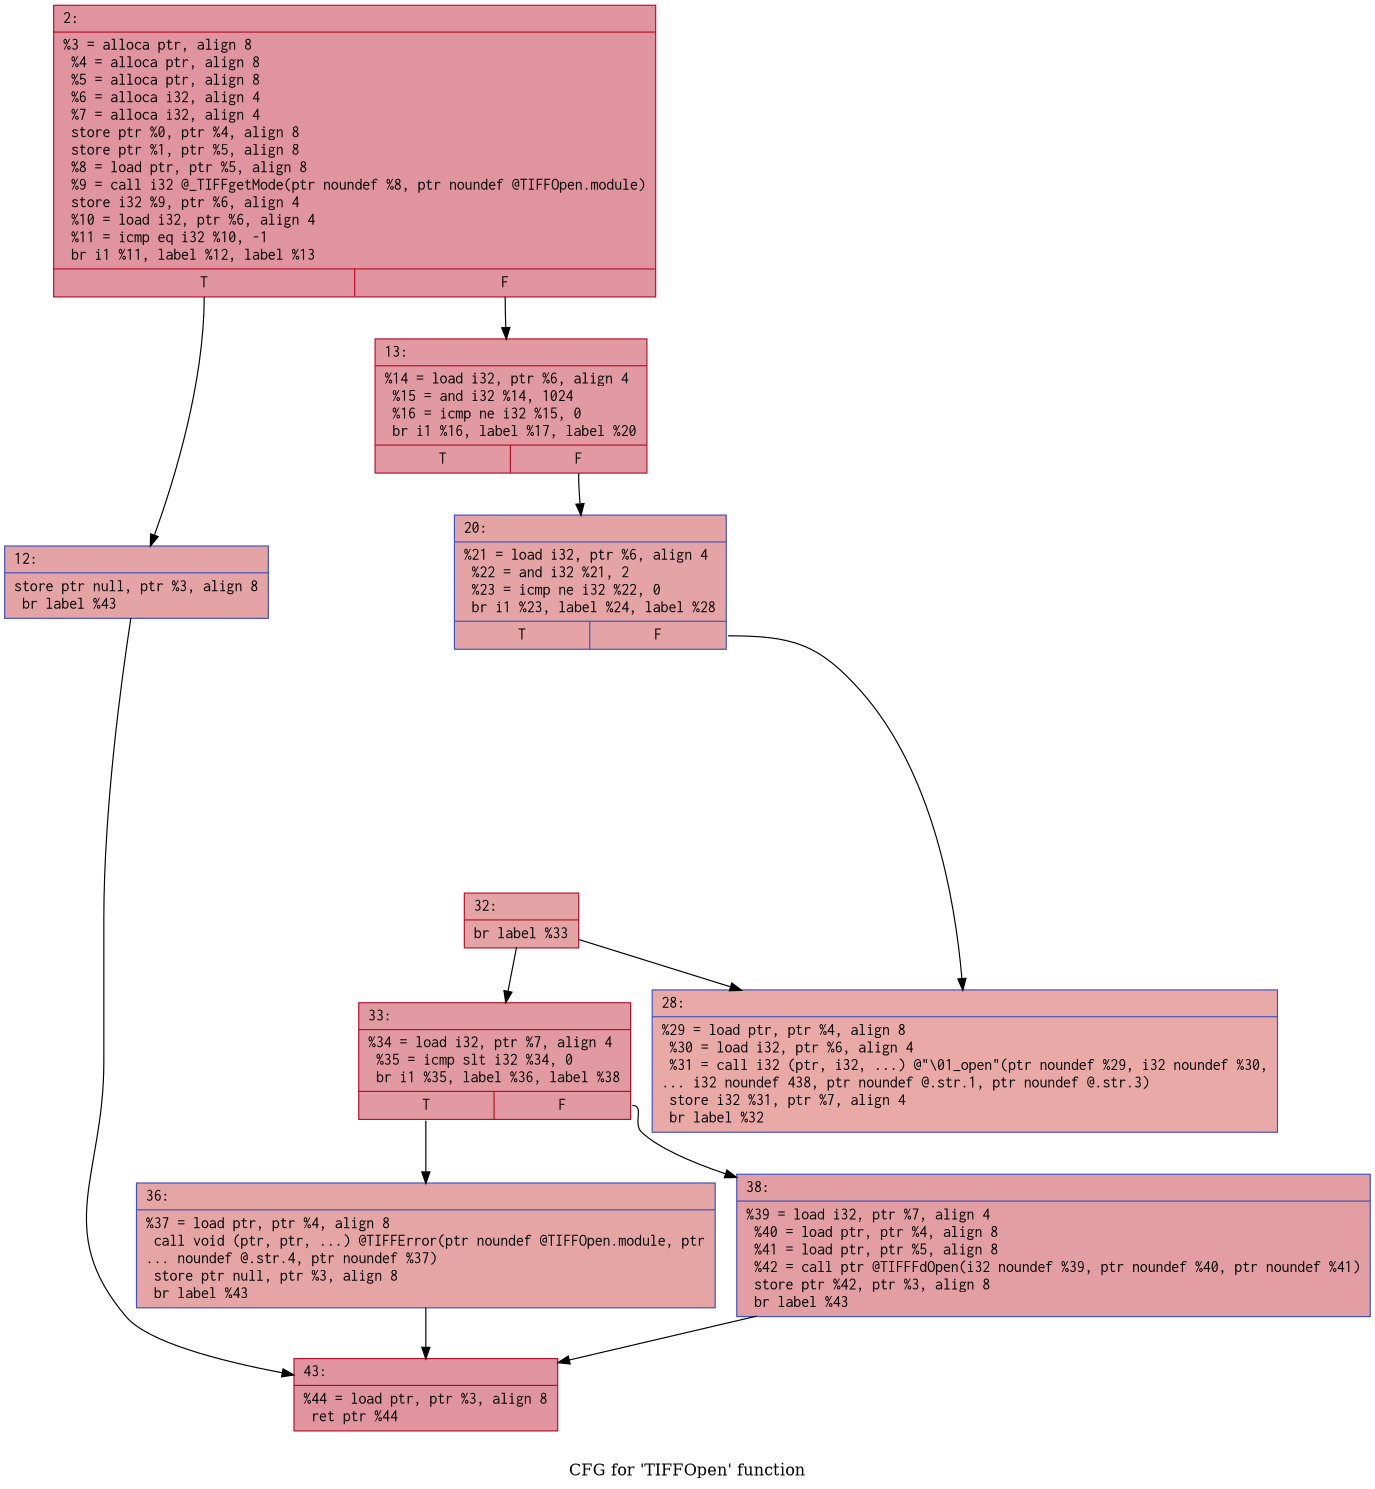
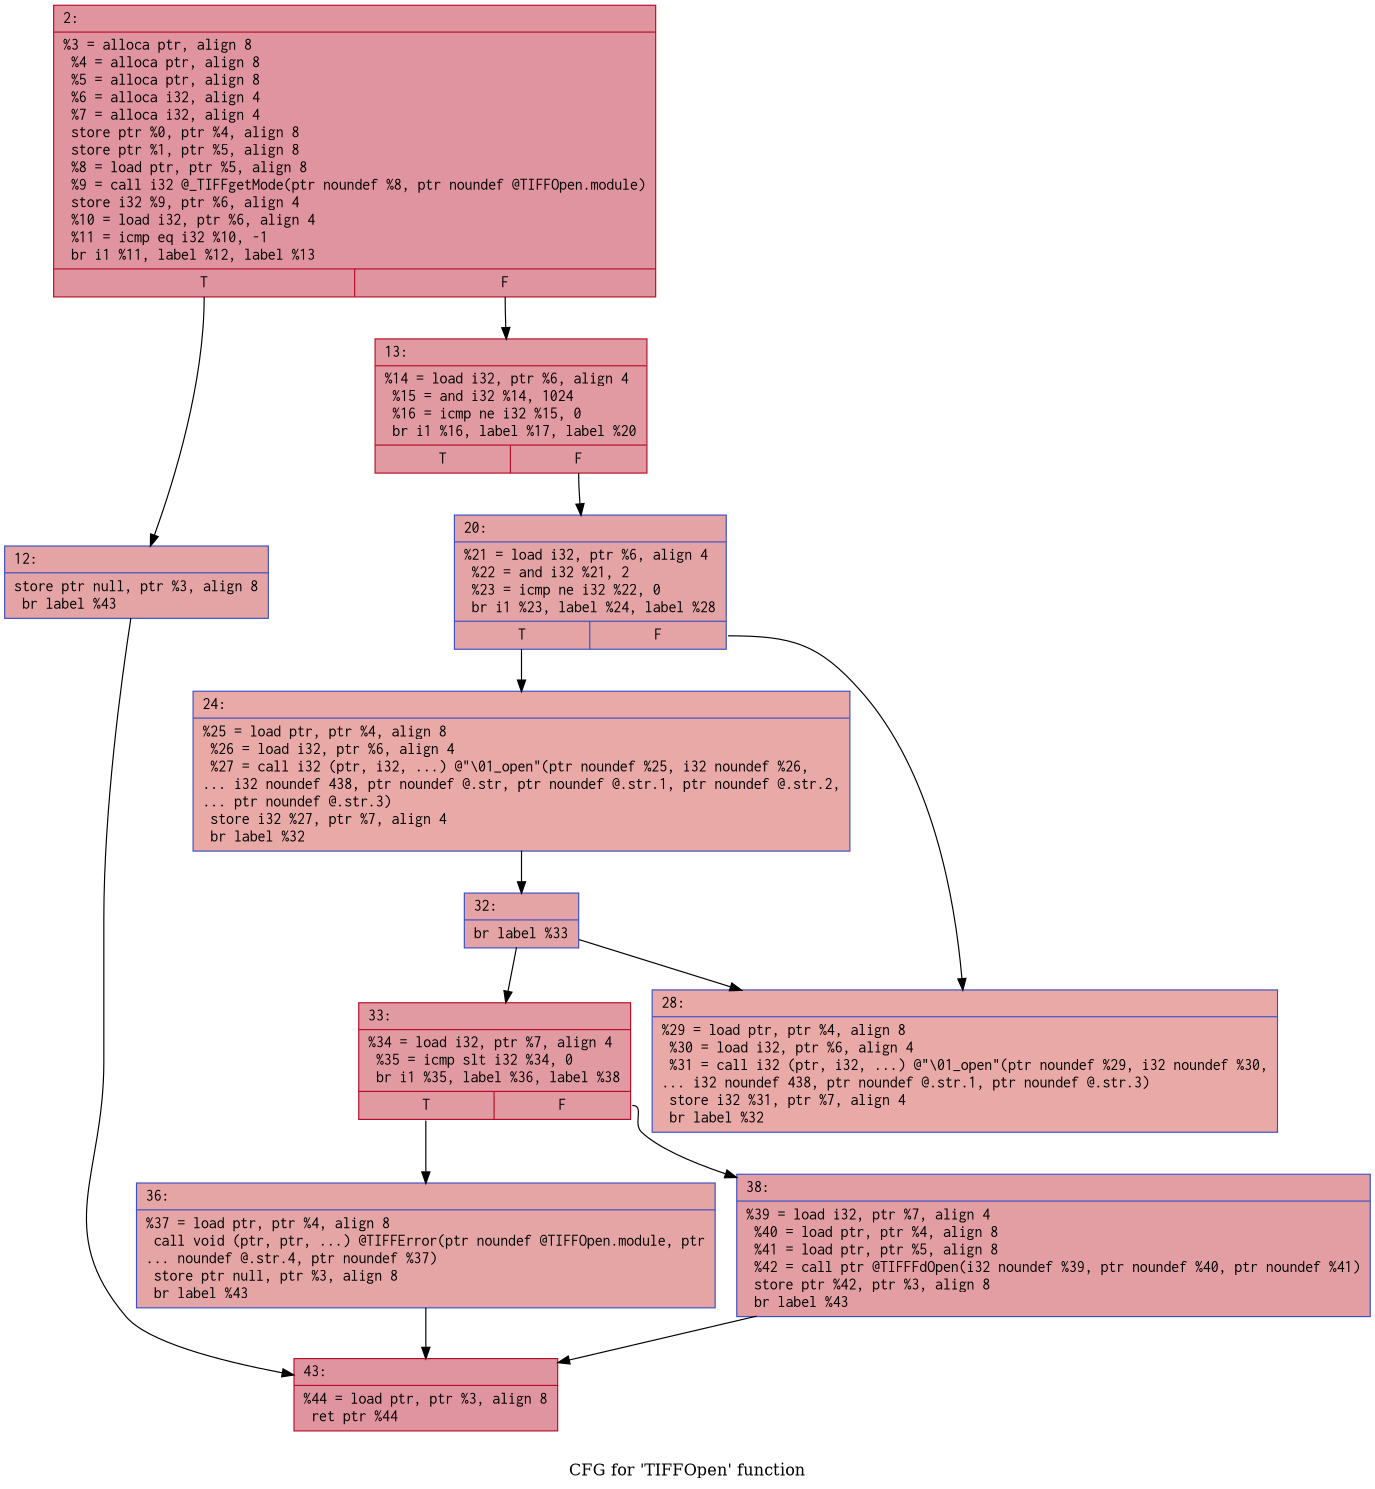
  digraph {
    label="CFG for 'TIFFOpen' function"
    node [color="#3d50c3ff" fillcolor="#c32e3170" fontname=Courier shape=record style=filled]
    n1 [color="#b70d28ff" fillcolor="#b70d2870" label="{2:\l|  %3 = alloca ptr, align 8\l  %4 = alloca ptr, align 8\l  %5 = alloca ptr, align 8\l  %6 = alloca i32, align 4\l  %7 = alloca i32, align 4\l  store ptr %0, ptr %4, align 8\l  store ptr %1, ptr %5, align 8\l  %8 = load ptr, ptr %5, align 8\l  %9 = call i32 @_TIFFgetMode(ptr noundef %8, ptr noundef @TIFFOpen.module)\l  store i32 %9, ptr %6, align 4\l  %10 = load i32, ptr %6, align 4\l  %11 = icmp eq i32 %10, -1\l  br i1 %11, label %12, label %13\l|{<s0>T|<s1>F}}"]
    n2 [label="{12:\l|  store ptr null, ptr %3, align 8\l  br label %43\l}"]
    n3 [color="#b70d28ff" fillcolor="#bb1b2c70" label="{13:\l|  %14 = load i32, ptr %6, align 4\l  %15 = and i32 %14, 1024\l  %16 = icmp ne i32 %15, 0\l  br i1 %16, label %17, label %20\l|{<s0>T|<s1>F}}"]
    n4 [color="#b70d28ff" fillcolor="#b70d2870" label="{43:\l|  %44 = load ptr, ptr %3, align 8\l  ret ptr %44\l}"]
    n5 [label="{20:\l|  %21 = load i32, ptr %6, align 4\l  %22 = and i32 %21, 2\l  %23 = icmp ne i32 %22, 0\l  br i1 %23, label %24, label %28\l|{<s0>T|<s1>F}}"]
+   n6 [fillcolor="#ca3b3770" label="{24:\l|  %25 = load ptr, ptr %4, align 8\l  %26 = load i32, ptr %6, align 4\l  %27 = call i32 (ptr, i32, ...) @\"\\01_open\"(ptr noundef %25, i32 noundef %26,\l... i32 noundef 438, ptr noundef @.str, ptr noundef @.str.1, ptr noundef @.str.2,\l... ptr noundef @.str.3)\l  store i32 %27, ptr %7, align 4\l  br label %32\l}"]
    n7 [fillcolor="#ca3b3770" label="{28:\l|  %29 = load ptr, ptr %4, align 8\l  %30 = load i32, ptr %6, align 4\l  %31 = call i32 (ptr, i32, ...) @\"\\01_open\"(ptr noundef %29, i32 noundef %30,\l... i32 noundef 438, ptr noundef @.str.1, ptr noundef @.str.3)\l  store i32 %31, ptr %7, align 4\l  br label %32\l}"]
    n8 [color="#b70d28ff" fillcolor="#bb1b2c70" label="{33:\l|  %34 = load i32, ptr %7, align 4\l  %35 = icmp slt i32 %34, 0\l  br i1 %35, label %36, label %38\l|{<s0>T|<s1>F}}"]
    n9 [fillcolor="#c5333470" label="{36:\l|  %37 = load ptr, ptr %4, align 8\l  call void (ptr, ptr, ...) @TIFFError(ptr noundef @TIFFOpen.module, ptr\l... noundef @.str.4, ptr noundef %37)\l  store ptr null, ptr %3, align 8\l  br label %43\l}"]
    n10 [fillcolor="#be242e70" label="{38:\l|  %39 = load i32, ptr %7, align 4\l  %40 = load ptr, ptr %4, align 8\l  %41 = load ptr, ptr %5, align 8\l  %42 = call ptr @TIFFFdOpen(i32 noundef %39, ptr noundef %40, ptr noundef %41)\l  store ptr %42, ptr %3, align 8\l  br label %43\l}"]
-   n11 [color="#b70d28ff" label="{32:\l|  br label %33\l}"]
+   n11 [label="{32:\l|  br label %33\l}"]
    n1 -> n2 [tailport=s0]
    n1 -> n3 [tailport=s1]
    n2 -> n4
    n3 -> n5 [tailport=s1]
+   n5 -> n6 [tailport=s0]
    n5 -> n7 [tailport=s1]
+   n6 -> n11
    n8 -> n9 [tailport=s0]
    n8 -> n10 [tailport=s1]
    n9 -> n4
    n10 -> n4
    n11 -> n7
    n11 -> n8
  }
